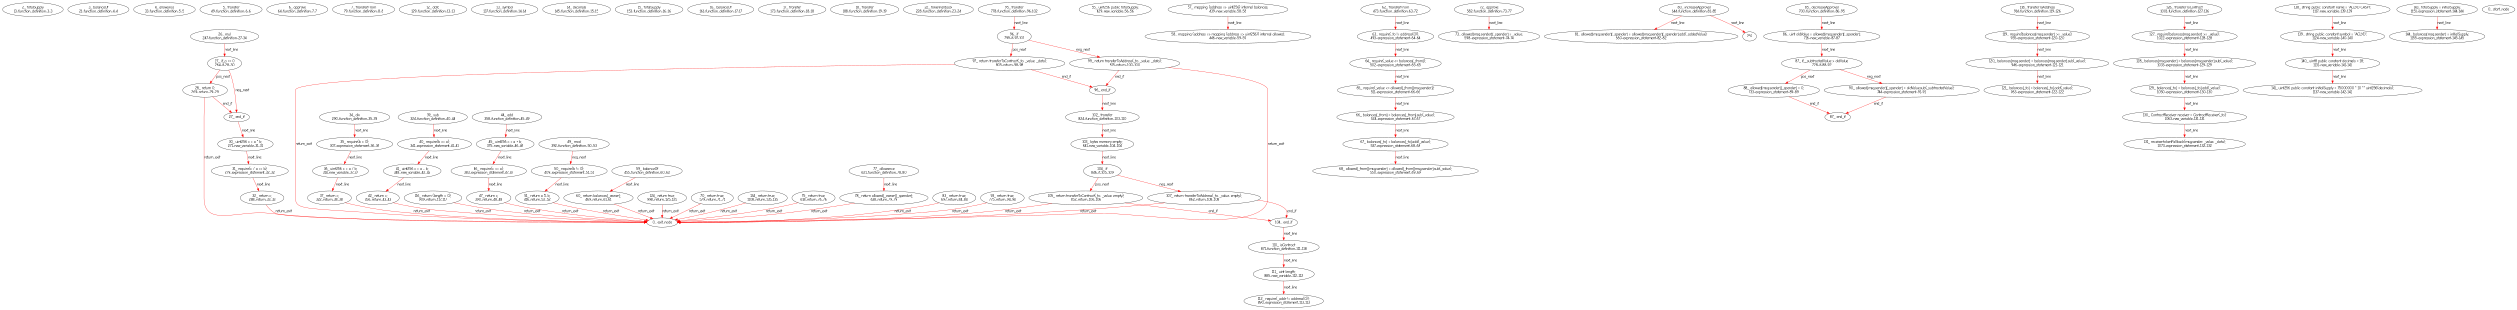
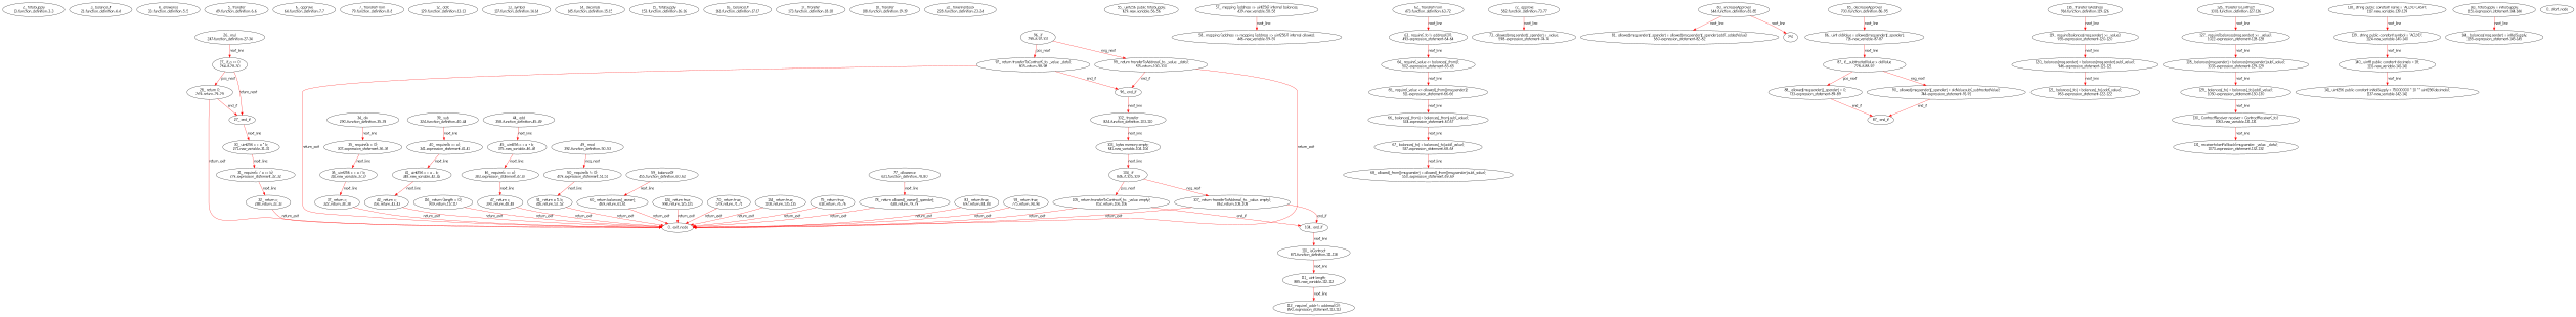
  digraph {
    fontname="Comic Neue"
    node [fontname="Comic Neue" type_label=function_definition]
    edge [color=red controlflow_type=next_line edge_type=CFG_edge fontname="Comic Neue"]
    n1 [label="2_ totalSupply\n13-function_definition-3-3"]
    n2 [label="3_ balanceOf\n21-function_definition-4-4"]
    n3 [label="4_ allowance\n33-function_definition-5-5"]
    n4 [label="5_ transfer\n49-function_definition-6-6"]
    n5 [label="6_ approve\n64-function_definition-7-7"]
    n6 [label="7_ transferFrom\n79-function_definition-8-8"]
    n7 [label="12_ data\n129-function_definition-13-13"]
    n8 [label="13_ symbol\n137-function_definition-14-14"]
    n9 [label="14_ decimals\n145-function_definition-15-15"]
    n10 [label="15_ totalSupply\n153-function_definition-16-16"]
    n11 [label="16_ balanceOf\n161-function_definition-17-17"]
    n12 [label="17_ transfer\n173-function_definition-18-18"]
    n13 [label="18_ transfer\n188-function_definition-19-19"]
    n14 [label="22_ tokenFallback\n228-function_definition-23-24"]
    n15 [label="26_ mul\n247-function_definition-27-34"]
    n16 [label="27_ if_a == 0\n264-if-28-30" type_label=if]
    n17 [label="27_ end_if" type_label=end_if]
    n18 [label="28_ return 0;\n269-return-29-29" type_label=return]
    n19 [label="30_ uint256 c = a * b;\n271-new_variable-31-31" type_label=new_variable]
    n20 [label="0_ exit_node" type_label=exit]
    n21 [label="31_ require(c / a == b);\n279-expression_statement-32-32" type_label=expression_statement]
    n22 [label="32_ return c;\n288-return-33-33" type_label=return]
    n23 [label="34_ div\n290-function_definition-35-39"]
    n24 [label="35_ require(b > 0);\n307-expression_statement-36-36" type_label=expression_statement]
    n25 [label="36_ uint256 c = a / b;\n314-new_variable-37-37" type_label=new_variable]
    n26 [label="37_ return c;\n322-return-38-38" type_label=return]
    n27 [label="39_ sub\n324-function_definition-40-44"]
    n28 [label="40_ require(b <= a);\n341-expression_statement-41-41" type_label=expression_statement]
    n29 [label="41_ uint256 c = a - b;\n348-new_variable-42-42" type_label=new_variable]
    n30 [label="42_ return c;\n356-return-43-43" type_label=return]
    n31 [label="44_ add\n358-function_definition-45-49"]
    n32 [label="45_ uint256 c = a + b;\n375-new_variable-46-46" type_label=new_variable]
    n33 [label="46_ require(c >= a);\n383-expression_statement-47-47" type_label=expression_statement]
    n34 [label="47_ return c;\n390-return-48-48" type_label=return]
    n35 [label="49_ mod\n392-function_definition-50-53"]
    n36 [label="50_ require(b != 0);\n409-expression_statement-51-51" type_label=expression_statement]
    n37 [label="51_ return a % b;\n416-return-52-52" type_label=return]
    n38 [label="55_ uint256 public totalSupply;\n429-new_variable-56-56" type_label=new_variable]
    n39 [label="57_ mapping (address => uint256) internal balances;\n439-new_variable-58-58" type_label=new_variable]
    n40 [label="58_ mapping (address => mapping (address => uint256)) internal allowed;\n446-new_variable-59-59" type_label=new_variable]
    n41 [label="59_ balanceOf\n455-function_definition-60-62"]
    n42 [label="60_ return balances[_owner];\n469-return-61-61" type_label=return]
    n43 [label="62_ transferFrom\n473-function_definition-63-72"]
    n44 [label="63_ require(_to != address(0));\n493-expression_statement-64-64" type_label=expression_statement]
    n45 [label="64_ require(_value <= balances[_from]);\n502-expression_statement-65-65" type_label=expression_statement]
    n46 [label="65_ require(_value <= allowed[_from][msg.sender]);\n511-expression_statement-66-66" type_label=expression_statement]
    n47 [label="66_ balances[_from] = balances[_from].sub(_value);\n524-expression_statement-67-67" type_label=expression_statement]
    n48 [label="67_ balances[_to] = balances[_to].add(_value);\n537-expression_statement-68-68" type_label=expression_statement]
    n49 [label="68_ allowed[_from][msg.sender] = allowed[_from][msg.sender].sub(_value);\n550-expression_statement-69-69" type_label=expression_statement]
    n50 [label="70_ return true;\n579-return-71-71" type_label=return]
    n51 [label="72_ approve\n582-function_definition-73-77"]
    n52 [label="73_ allowed[msg.sender][_spender] = _value;\n598-expression_statement-74-74" type_label=expression_statement]
    n53 [label="75_ return true;\n618-return-76-76" type_label=return]
    n54 [label="77_ allowance\n621-function_definition-78-80"]
    n55 [label="78_ return allowed[_owner][_spender];\n638-return-79-79" type_label=return]
    n56 [label="80_ increaseApproval\n644-function_definition-81-85"]
    n57 [label="81_ allowed[msg.sender][_spender] = allowed[msg.sender][_spender].add(_addedValue);\n660-expression_statement-82-82" type_label=expression_statement]
    759 [type_label=""]
    n59 [label="83_ return true;\n697-return-84-84" type_label=return]
    n60 [label="85_ decreaseApproval\n700-function_definition-86-95"]
    n61 [label="86_ uint oldValue = allowed[msg.sender][_spender];\n716-new_variable-87-87" type_label=new_variable]
    n62 [label="87_ if__subtractedValue > oldValue\n728-if-88-92" type_label=if]
    n63 [label="88_ allowed[msg.sender][_spender] = 0;\n733-expression_statement-89-89" type_label=expression_statement]
    n64 [label="90_ allowed[msg.sender][_spender] = oldValue.sub(_subtractedValue);\n744-expression_statement-91-91" type_label=expression_statement]
    n65 [label="87_ end_if" type_label=end_if]
    n66 [label="93_ return true;\n775-return-94-94" type_label=return]
-   n67 [label="95_ transfer\n778-function_definition-96-102"]
    n68 [label="96_ if\n799-if-97-101" type_label=if]
    n69 [label="97_ return transferToContract(_to, _value, _data);\n805-return-98-98" type_label=return]
    n70 [label="99_ return transferToAddress(_to, _value, _data);\n815-return-100-100" type_label=return]
    n71 [label="96_ end_if" type_label=end_if]
    n72 [label="102_ transfer\n824-function_definition-103-110"]
    n73 [label="103_ bytes memory empty;\n841-new_variable-104-104" type_label=new_variable]
    n74 [label="104_ if\n846-if-105-109" type_label=if]
    n75 [label="105_ return transferToContract(_to, _value, empty);\n852-return-106-106" type_label=return]
    n76 [label="107_ return transferToAddress(_to, _value, empty);\n862-return-108-108" type_label=return]
    n77 [label="104_ end_if" type_label=end_if]
    n78 [label="110_ isContract\n871-function_definition-111-118"]
    n79 [label="111_ uint length;\n885-new_variable-112-112" type_label=new_variable]
    n80 [label="112_ require(_addr != address(0));\n890-expression_statement-113-113" type_label=expression_statement]
    n81 [label="116_ return (length > 0);\n909-return-117-117" type_label=return]
    n82 [label="118_ transferToAddress\n914-function_definition-119-126"]
    n83 [label="119_ require(balances[msg.sender] >= _value);\n935-expression_statement-120-120" type_label=expression_statement]
    n84 [label="120_ balances[msg.sender] = balances[msg.sender].sub(_value);\n946-expression_statement-121-121" type_label=expression_statement]
    n85 [label="121_ balances[_to] = balances[_to].add(_value);\n963-expression_statement-122-122" type_label=expression_statement]
    n86 [label="124_ return true;\n998-return-125-125" type_label=return]
    n87 [label="126_ transferToContract\n1001-function_definition-127-136"]
    n88 [label="127_ require(balances[msg.sender] >= _value);\n1022-expression_statement-128-128" type_label=expression_statement]
    n89 [label="128_ balances[msg.sender] = balances[msg.sender].sub(_value);\n1033-expression_statement-129-129" type_label=expression_statement]
    n90 [label="129_ balances[_to] = balances[_to].add(_value);\n1050-expression_statement-130-130" type_label=expression_statement]
    n91 [label="130_ ContractReceiver receiver = ContractReceiver(_to);\n1063-new_variable-131-131" type_label=new_variable]
    n92 [label="131_ receiver.tokenFallback(msg.sender, _value, _data);\n1073-expression_statement-132-132" type_label=expression_statement]
    n93 [label="134_ return true;\n1108-return-135-135" type_label=return]
    n94 [label="138_ string public constant name = \"ACLYD CASH\";\n1117-new_variable-139-139" type_label=new_variable]
    n95 [label="139_ string public constant symbol = \"ACLYD\";\n1124-new_variable-140-140" type_label=new_variable]
    n96 [label="140_ uint8 public constant decimals = 18;\n1131-new_variable-141-141" type_label=new_variable]
    n97 [label="141_ uint256 public constant initialSupply = 75000000 * 10 ** uint256(decimals);\n1137-new_variable-142-142" type_label=new_variable]
    n98 [label="143_ totalSupply = initialSupply;\n1151-expression_statement-144-144" type_label=expression_statement]
    n99 [label="144_ balances[msg.sender] = initialSupply;\n1155-expression_statement-145-145" type_label=expression_statement]
    n100 [label="0_ start_node" type_label=start]
    n15 -> n16 [label=next_line]
-   n16 -> n17 [controlflow_type=neg_next label=neg_next]
+   n16 -> n17 [controlflow_type=neg_next label=return_next]
    n16 -> n18 [controlflow_type=pos_next label=pos_next]
    n17 -> n19 [label=next_line]
    n18 -> n17 [controlflow_type=end_if label=end_if]
    n18 -> n20 [controlflow_type=return_exit label=return_exit]
    n19 -> n21 [label=next_line]
    n21 -> n22 [label=next_line]
    n22 -> n20 [controlflow_type=return_exit label=return_exit]
    n23 -> n24 [label=next_line]
    n24 -> n25 [label=next_line]
    n25 -> n26 [label=next_line]
    n26 -> n20 [controlflow_type=return_exit label=return_exit]
    n27 -> n28 [label=next_line]
    n28 -> n29 [label=next_line]
    n29 -> n30 [label=next_line]
    n30 -> n20 [controlflow_type=return_exit label=return_exit]
    n31 -> n32 [label=next_line]
    n32 -> n33 [label=next_line]
    n33 -> n34 [label=next_line]
    n34 -> n20 [controlflow_type=return_exit label=return_exit]
    n35 -> n36 [label=neg_next]
    n36 -> n37 [label=next_line]
    n37 -> n20 [controlflow_type=return_exit label=return_exit]
    n39 -> n40 [label=next_line]
    n41 -> n42 [label=next_line]
    n42 -> n20 [controlflow_type=return_exit label=return_exit]
    n43 -> n44 [label=next_line]
    n44 -> n45 [label=next_line]
    n45 -> n46 [label=next_line]
    n46 -> n47 [label=next_line]
    n47 -> n48 [label=next_line]
    n48 -> n49 [label=next_line]
    n50 -> n20 [controlflow_type=return_exit label=return_exit]
    n51 -> n52 [label=next_line]
    n53 -> n20 [controlflow_type=return_exit label=return_exit]
    n54 -> n55 [label=next_line]
    n55 -> n20 [controlflow_type=return_exit label=return_exit]
    n56 -> n57 [label=next_line]
    n56 -> 759 [label=next_line]
    n59 -> n20 [controlflow_type=return_exit label=return_exit]
    n60 -> n61 [label=next_line]
    n61 -> n62 [label=next_line]
    n62 -> n63 [controlflow_type=pos_next label=pos_next]
    n62 -> n64 [controlflow_type=neg_next label=neg_next]
    n63 -> n65 [controlflow_type=end_if label=end_if]
    n64 -> n65 [controlflow_type=end_if label=end_if]
    n66 -> n20 [controlflow_type=return_exit label=return_exit]
-   n67 -> n68 [label=next_line]
    n68 -> n69 [controlflow_type=pos_next label=pos_next]
    n68 -> n70 [controlflow_type=neg_next label=neg_next]
    n69 -> n20 [controlflow_type=return_exit label=return_exit]
    n69 -> n71 [controlflow_type=end_if label=end_if]
    n70 -> n20 [controlflow_type=return_exit label=return_exit]
    n70 -> n71 [controlflow_type=end_if label=end_if]
    n71 -> n72 [label=next_line]
    n72 -> n73 [label=next_line]
    n73 -> n74 [label=next_line]
    n74 -> n75 [controlflow_type=pos_next label=pos_next]
    n74 -> n76 [controlflow_type=neg_next label=neg_next]
    n75 -> n20 [controlflow_type=return_exit label=return_exit]
    n75 -> n77 [controlflow_type=end_if label=end_if]
    n76 -> n20 [controlflow_type=return_exit label=return_exit]
    n76 -> n77 [controlflow_type=end_if label=end_if]
    n77 -> n78 [label=next_line]
    n78 -> n79 [label=next_line]
    n79 -> n80 [label=next_line]
    n81 -> n20 [controlflow_type=return_exit label=return_exit]
    n82 -> n83 [label=next_line]
    n83 -> n84 [label=next_line]
    n84 -> n85 [label=next_line]
    n86 -> n20 [controlflow_type=return_exit label=return_exit]
    n87 -> n88 [label=next_line]
    n88 -> n89 [label=next_line]
    n89 -> n90 [label=next_line]
    n90 -> n91 [label=next_line]
    n91 -> n92 [label=next_line]
    n93 -> n20 [controlflow_type=return_exit label=return_exit]
    n94 -> n95 [label=next_line]
    n95 -> n96 [label=next_line]
    n96 -> n97 [label=next_line]
    n98 -> n99 [label=next_line]
  }
